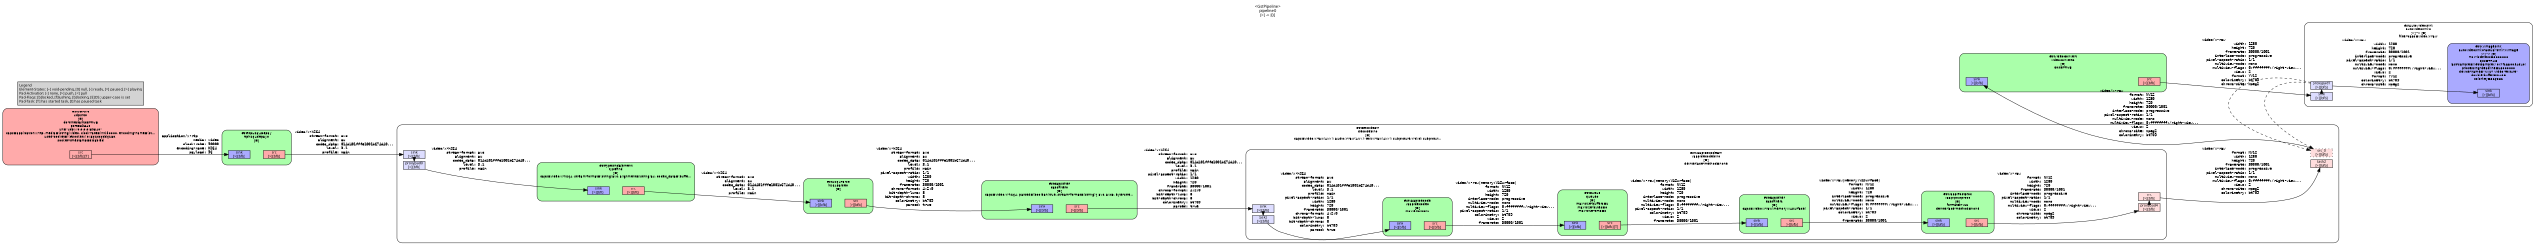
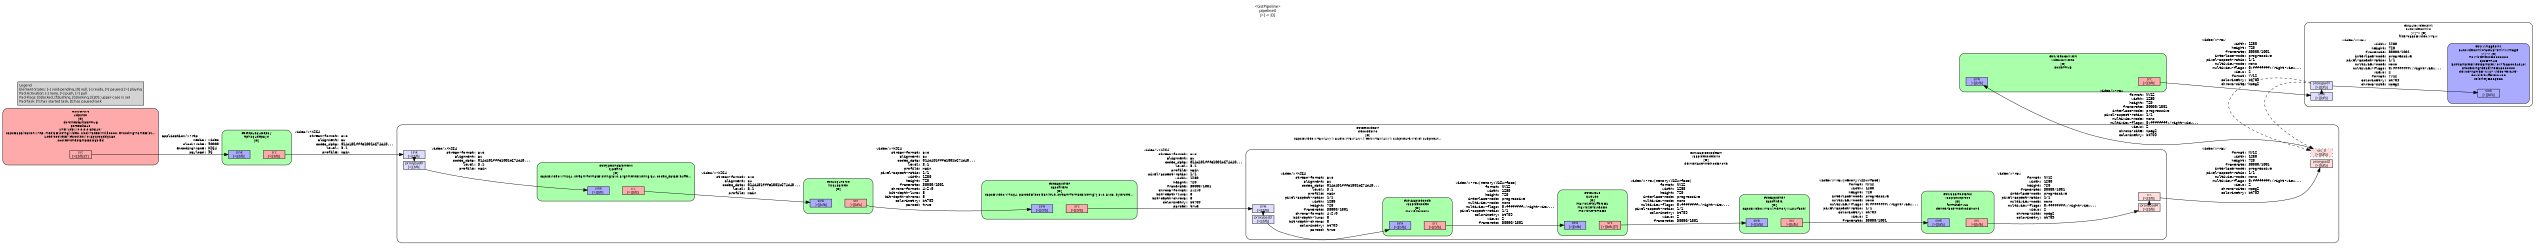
  digraph {
    fontname=sans
    fontsize=10
    label="<GstPipeline>\npipeline0\n[=] -> [0]"
    labelloc=t
    nodesep=.1
    rankdir=LR
    ranksep=.2
    node [color=black fillcolor="#aaaaff" fontname=sans fontsize=9 margin="0.0,0.0" shape=box style="filled,solid"]
    edge [fontname=monospace fontsize=9 labelfontsize=6]
    n1 [fillcolor="#ddddff" height=0.2 label="proxypad1\n[>][bfb]"]
    n2 [fillcolor="#ddddff" height=0.2 label="sink\n[>][bfb]"]
    n3 [height=0.2 label="sink\n[>][bfb]"]
    n4 [height=0.2 label="sink\n[>][bfb]"]
    n5 [fillcolor="#ffaaaa" height=0.2 label="src\n[>][bfb]"]
    n6 [fillcolor="#ddddff" height=0.2 label="proxypad0\n[>][bfb]"]
    n7 [fillcolor="#ddddff" height=0.2 label="sink\n[>][bfb]"]
-   n8 [fillcolor="#ffdddd" height=0.2 label="task2\n[>][bfb]"]
+   n8 [fillcolor="#ffdddd" height=0.2 label="proxypad2\n[>][bfb]"]
    n9 [fillcolor="#ffdddd" height=0.2 label="src_0\n[>][bfb]" style="filled,dotted"]
-   n10 [fillcolor="#ddddff" height=0.2 label="task3\n[>][bfb]"]
+   n10 [fillcolor="#ddddff" height=0.2 label="proxypad3\n[>][bfb]"]
    n11 [fillcolor="#ddddff" height=0.2 label="sink\n[>][bfb]"]
    n12 [fillcolor="#ffdddd" height=0.2 label="proxypad4\n[>][bfb]"]
    n13 [fillcolor="#ffdddd" height=0.2 label="src\n[>][bfb]"]
    n14 [height=0.2 label="sink\n[>][bfb]"]
    n15 [fillcolor="#ffaaaa" height=0.2 label="src\n[>][bfb]"]
    n16 [height=0.2 label="sink\n[>][bfb]"]
    n17 [fillcolor="#ffaaaa" height=0.2 label="src\n[>][bfb]"]
    n18 [height=0.2 label="sink\n[>][bfb]"]
    n19 [fillcolor="#ffaaaa" height=0.2 label="src\n[>][bfb][T]"]
    n20 [height=0.2 label="sink\n[>][bfb]"]
    n21 [fillcolor="#ffaaaa" height=0.2 label="src\n[>][bfb]"]
    n22 [height=0.2 label="sink\n[>][bfb]"]
    n23 [fillcolor="#ffaaaa" height=0.2 label="src\n[>][bfb]"]
    n24 [height=0.2 label="sink\n[>][bfb]"]
    n25 [fillcolor="#ffaaaa" height=0.2 label="src\n[>][bfb]"]
    n26 [height=0.2 label="sink\n[>][bfb]"]
    n27 [fillcolor="#ffaaaa" height=0.2 label="src\n[>][bfb]"]
    n28 [height=0.2 label="sink\n[>][bfb]"]
    n29 [fillcolor="#ffaaaa" height=0.2 label="src\n[>][bfb]"]
    n30 [fillcolor="#ffaaaa" height=0.2 label="src\n[>][bfb][T]"]
    n31 [label="Legend\lElement-States: [~] void-pending, [0] null, [-] ready, [=] paused, [>] playing\lPad-Activation: [-] none, [>] push, [<] pull\lPad-Flags: [b]locked, [f]lushing, [b]locking, [E]OS; upper-case is set\lPad-Task: [T] has started task, [t] has paused task\l" margin="0.05,0.05" style=filled color="" fillcolor=""]
    subgraph cluster_1 {
      color=black
      fillcolor="#ffffff"
      fontname="Bitstream Vera Sans"
      fontsize=8
      label="GstAutoVideoSink\nautovideosink0\n[>] -> [=]\nfilter-caps=video/x-raw"
      style="filled,rounded"
      subgraph cluster_2 {
        color=black
        fillcolor="#ffffff"
        fontname="Bitstream Vera Sans"
        fontsize=8
        label=""
        style=invis
        n1
        n2
      }
      subgraph cluster_3 {
        color=black
        fillcolor="#aaaaff"
        fontname="Bitstream Vera Sans"
        fontsize=8
        label="GstXvImageSink\nautovideosink0-actual-sink-xvimage\n[>] -> [=]\nmax-lateness=5000000\nqos=TRUE\nlast-sample=((GstSample*) 0x7f1a30094d40)\nprocessing-deadline=15000000\ndevice-name=\"NV17 Video Texture\"\ndouble-buffer=FALSE\ncolorkey=526352"
        style="filled,rounded"
        subgraph cluster_4 {
          color=black
          fillcolor="#aaaaff"
          fontname="Bitstream Vera Sans"
          fontsize=8
          label=""
          style=invis
          n3
        }
      }
    }
    subgraph cluster_5 {
      color=black
      fillcolor="#aaffaa"
      fontname="Bitstream Vera Sans"
      fontsize=8
      label="GstVideoConvert\nvideoconvert0\n[=]\nqos=TRUE"
      style="filled,rounded"
      subgraph cluster_6 {
        color=black
        fillcolor="#aaffaa"
        fontname="Bitstream Vera Sans"
        fontsize=8
        label=""
        style=invis
        n4
      }
      subgraph cluster_7 {
        color=black
        fillcolor="#aaffaa"
        fontname="Bitstream Vera Sans"
        fontsize=8
        label=""
        style=invis
        n5
      }
    }
    subgraph cluster_8 {
      color=black
      fillcolor="#ffffff"
      fontname="Bitstream Vera Sans"
      fontsize=8
      label="GstDecodeBin\ndecodebin0\n[=]\ncaps=video/x-raw(ANY); audio/x-raw(ANY); text/x-raw(ANY); subpicture/x-dvd; subpictur…"
      style="filled,rounded"
      subgraph cluster_9 {
        color=black
        fillcolor="#ffffff"
        fontname="Bitstream Vera Sans"
        fontsize=8
        label=""
        style=invis
        n6
        n7
      }
      subgraph cluster_10 {
        color=black
        fillcolor="#ffffff"
        fontname="Bitstream Vera Sans"
        fontsize=8
        label=""
        style=invis
        n8
        n9
      }
      subgraph cluster_11 {
        color=black
        fillcolor="#ffffff"
        fontname="Bitstream Vera Sans"
        fontsize=8
        label="GstVaapiDecodeBin\nvaapidecodebin0\n[=]\ndeinterlace-method=none"
        style="filled,rounded"
        subgraph cluster_12 {
          color=black
          fillcolor="#ffffff"
          fontname="Bitstream Vera Sans"
          fontsize=8
          label=""
          style=invis
          n10
          n11
        }
        subgraph cluster_13 {
          color=black
          fillcolor="#ffffff"
          fontname="Bitstream Vera Sans"
          fontsize=8
          label=""
          style=invis
          n12
          n13
        }
        subgraph cluster_14 {
          color=black
          fillcolor="#aaffaa"
          fontname="Bitstream Vera Sans"
          fontsize=8
          label="GstVaapiPostproc\nvaapipostproc0\n[=]\nformat=nv12\ndeinterlace-method=none"
          style="filled,rounded"
          subgraph cluster_15 {
            color=black
            fillcolor="#aaffaa"
            fontname="Bitstream Vera Sans"
            fontsize=8
            label=""
            style=invis
            n14
          }
          subgraph cluster_16 {
            color=black
            fillcolor="#aaffaa"
            fontname="Bitstream Vera Sans"
            fontsize=8
            label=""
            style=invis
            n15
          }
        }
        subgraph cluster_17 {
          color=black
          fillcolor="#aaffaa"
          fontname="Bitstream Vera Sans"
          fontsize=8
          label="GstCapsFilter\ncapsfilter1\n[=]\ncaps=video/x-raw(memory:VASurface)"
          style="filled,rounded"
          subgraph cluster_18 {
            color=black
            fillcolor="#aaffaa"
            fontname="Bitstream Vera Sans"
            fontsize=8
            label=""
            style=invis
            n16
          }
          subgraph cluster_19 {
            color=black
            fillcolor="#aaffaa"
            fontname="Bitstream Vera Sans"
            fontsize=8
            label=""
            style=invis
            n17
          }
        }
        subgraph cluster_20 {
          color=black
          fillcolor="#aaffaa"
          fontname="Bitstream Vera Sans"
          fontsize=8
          label="GstQueue\nqueue0\n[=]\nmax-size-buffers=1\nmax-size-bytes=0\nmax-size-time=0"
          style="filled,rounded"
          subgraph cluster_21 {
            color=black
            fillcolor="#aaffaa"
            fontname="Bitstream Vera Sans"
            fontsize=8
            label=""
            style=invis
            n18
          }
          subgraph cluster_22 {
            color=black
            fillcolor="#aaffaa"
            fontname="Bitstream Vera Sans"
            fontsize=8
            label=""
            style=invis
            n19
          }
        }
        subgraph cluster_23 {
          color=black
          fillcolor="#aaffaa"
          fontname="Bitstream Vera Sans"
          fontsize=8
          label="GstVaapiDecode\nvaapidecode0\n[=]\nmax-errors=-1"
          style="filled,rounded"
          subgraph cluster_24 {
            color=black
            fillcolor="#aaffaa"
            fontname="Bitstream Vera Sans"
            fontsize=8
            label=""
            style=invis
            n20
          }
          subgraph cluster_25 {
            color=black
            fillcolor="#aaffaa"
            fontname="Bitstream Vera Sans"
            fontsize=8
            label=""
            style=invis
            n21
          }
        }
      }
      subgraph cluster_26 {
        color=black
        fillcolor="#aaffaa"
        fontname="Bitstream Vera Sans"
        fontsize=8
        label="GstCapsFilter\ncapsfilter0\n[=]\ncaps=video/x-h264, parsed=(boolean)true, stream-format=(string){ avc, avc3, byte-stre…"
        style="filled,rounded"
        subgraph cluster_27 {
          color=black
          fillcolor="#aaffaa"
          fontname="Bitstream Vera Sans"
          fontsize=8
          label=""
          style=invis
          n22
        }
        subgraph cluster_28 {
          color=black
          fillcolor="#aaffaa"
          fontname="Bitstream Vera Sans"
          fontsize=8
          label=""
          style=invis
          n23
        }
      }
      subgraph cluster_29 {
        color=black
        fillcolor="#aaffaa"
        fontname="Bitstream Vera Sans"
        fontsize=8
        label="GstH264Parse\nh264parse0\n[=]"
        style="filled,rounded"
        subgraph cluster_30 {
          color=black
          fillcolor="#aaffaa"
          fontname="Bitstream Vera Sans"
          fontsize=8
          label=""
          style=invis
          n24
        }
        subgraph cluster_31 {
          color=black
          fillcolor="#aaffaa"
          fontname="Bitstream Vera Sans"
          fontsize=8
          label=""
          style=invis
          n25
        }
      }
      subgraph cluster_32 {
        color=black
        fillcolor="#aaffaa"
        fontname="Bitstream Vera Sans"
        fontsize=8
        label="GstTypeFindElement\ntypefind\n[=]\ncaps=video/x-h264, stream-format=(string)avc, alignment=(string)au, codec_data=(buffe…"
        style="filled,rounded"
        subgraph cluster_33 {
          color=black
          fillcolor="#aaffaa"
          fontname="Bitstream Vera Sans"
          fontsize=8
          label=""
          style=invis
          n26
        }
        subgraph cluster_34 {
          color=black
          fillcolor="#aaffaa"
          fontname="Bitstream Vera Sans"
          fontsize=8
          label=""
          style=invis
          n27
        }
      }
    }
    subgraph cluster_35 {
      color=black
      fillcolor="#aaffaa"
      fontname="Bitstream Vera Sans"
      fontsize=8
      label="GstRtpH264Depay\nrtph264depay0\n[=]"
      style="filled,rounded"
      subgraph cluster_36 {
        color=black
        fillcolor="#aaffaa"
        fontname="Bitstream Vera Sans"
        fontsize=8
        label=""
        style=invis
        n28
      }
      subgraph cluster_37 {
        color=black
        fillcolor="#aaffaa"
        fontname="Bitstream Vera Sans"
        fontsize=8
        label=""
        style=invis
        n29
      }
    }
    subgraph cluster_38 {
      color=black
      fillcolor="#ffaaaa"
      fontname="Bitstream Vera Sans"
      fontsize=8
      label="GstUDPSrc\nudpsrc0\n[=]\ndo-timestamp=TRUE\nport=59540\nuri=\"udp://0.0.0.0:59540\"\ncaps=application/x-rtp, media=(string)video, clock-rate=(int)90000, encoding-name=(st…\nused-socket=((GSocket*) 0x562cc6dd6130)\nsocket-timestamp=disabled"
      style="filled,rounded"
      subgraph cluster_39 {
        color=black
        fillcolor="#ffaaaa"
        fontname="Bitstream Vera Sans"
        fontsize=8
        label=""
        style=invis
        n30
      }
    }
    n1 -> n3 [label="video/x-raw\l               width: 1280\l              height: 720\l           framerate: 30000/1001\l      interlace-mode: progressive\l  pixel-aspect-ratio: 1/1\l      multiview-mode: mono\l     multiview-flags: 0:ffffffff:/right-view...\l               views: 2\l              format: YV12\l         colorimetry: bt709\l         chroma-site: mpeg2\l"]
    n1 -> n9 [minlen=0 style=dashed]
    n2 -> n1 [minlen=0 style=dashed]
    n4 -> n5 [style=invis]
    n5 -> n2 [label="video/x-raw\l               width: 1280\l              height: 720\l           framerate: 30000/1001\l      interlace-mode: progressive\l  pixel-aspect-ratio: 1/1\l      multiview-mode: mono\l     multiview-flags: 0:ffffffff:/right-view...\l               views: 2\l              format: YV12\l         colorimetry: bt709\l         chroma-site: mpeg2\l"]
    n6 -> n26 [label="video/x-h264\l       stream-format: avc\l           alignment: au\l          codec_data: 014d401fffe1001b674d40...\l               level: 3.1\l             profile: main\l"]
    n7 -> n6 [minlen=0 style=dashed]
    n7 -> n9 [style=invis]
    n9 -> n4 [label="video/x-raw\l              format: NV12\l               width: 1280\l              height: 720\l           framerate: 30000/1001\l      interlace-mode: progressive\l  pixel-aspect-ratio: 1/1\l      multiview-mode: mono\l     multiview-flags: 0:ffffffff:/right-view...\l               views: 2\l         chroma-site: mpeg2\l         colorimetry: bt709\l"]
    n10 -> n20 [label="video/x-h264\l       stream-format: avc\l           alignment: au\l          codec_data: 014d401fffe1001b674d40...\l               level: 3.1\l             profile: main\l  pixel-aspect-ratio: 1/1\l               width: 1280\l              height: 720\l           framerate: 30000/1001\l       chroma-format: 4:2:0\l      bit-depth-luma: 8\l    bit-depth-chroma: 8\l         colorimetry: bt709\l              parsed: true\l"]
    n11 -> n10 [minlen=0 style=dashed]
    n11 -> n13 [style=invis]
    n12 -> n13 [minlen=0 style=dashed]
    n13 -> n8 [label="video/x-raw\l              format: NV12\l               width: 1280\l              height: 720\l           framerate: 30000/1001\l      interlace-mode: progressive\l  pixel-aspect-ratio: 1/1\l      multiview-mode: mono\l     multiview-flags: 0:ffffffff:/right-view...\l               views: 2\l         chroma-site: mpeg2\l         colorimetry: bt709\l"]
    n14 -> n15 [style=invis]
    n15 -> n12 [label="video/x-raw\l              format: NV12\l               width: 1280\l              height: 720\l           framerate: 30000/1001\l      interlace-mode: progressive\l  pixel-aspect-ratio: 1/1\l      multiview-mode: mono\l     multiview-flags: 0:ffffffff:/right-view...\l               views: 2\l         chroma-site: mpeg2\l         colorimetry: bt709\l"]
    n16 -> n17 [style=invis]
    n17 -> n14 [label="video/x-raw(memory:VASurface)\l              format: NV12\l               width: 1280\l              height: 720\l      interlace-mode: progressive\l      multiview-mode: mono\l     multiview-flags: 0:ffffffff:/right-view...\l  pixel-aspect-ratio: 1/1\l         colorimetry: bt709\l               views: 2\l           framerate: 30000/1001\l"]
    n18 -> n19 [style=invis]
    n19 -> n16 [label="video/x-raw(memory:VASurface)\l              format: NV12\l               width: 1280\l              height: 720\l      interlace-mode: progressive\l      multiview-mode: mono\l     multiview-flags: 0:ffffffff:/right-view...\l  pixel-aspect-ratio: 1/1\l         colorimetry: bt709\l               views: 2\l           framerate: 30000/1001\l"]
    n20 -> n21 [style=invis]
    n21 -> n18 [label="video/x-raw(memory:VASurface)\l              format: NV12\l               width: 1280\l              height: 720\l      interlace-mode: progressive\l      multiview-mode: mono\l     multiview-flags: 0:ffffffff:/right-view...\l  pixel-aspect-ratio: 1/1\l         colorimetry: bt709\l               views: 2\l           framerate: 30000/1001\l"]
    n22 -> n23 [style=invis]
    n23 -> n11 [label="video/x-h264\l       stream-format: avc\l           alignment: au\l          codec_data: 014d401fffe1001b674d40...\l               level: 3.1\l             profile: main\l  pixel-aspect-ratio: 1/1\l               width: 1280\l              height: 720\l           framerate: 30000/1001\l       chroma-format: 4:2:0\l      bit-depth-luma: 8\l    bit-depth-chroma: 8\l         colorimetry: bt709\l              parsed: true\l"]
    n24 -> n25 [style=invis]
    n25 -> n22 [label="video/x-h264\l       stream-format: avc\l           alignment: au\l          codec_data: 014d401fffe1001b674d40...\l               level: 3.1\l             profile: main\l  pixel-aspect-ratio: 1/1\l               width: 1280\l              height: 720\l           framerate: 30000/1001\l       chroma-format: 4:2:0\l      bit-depth-luma: 8\l    bit-depth-chroma: 8\l         colorimetry: bt709\l              parsed: true\l"]
    n26 -> n27 [style=invis]
    n27 -> n24 [label="video/x-h264\l       stream-format: avc\l           alignment: au\l          codec_data: 014d401fffe1001b674d40...\l               level: 3.1\l             profile: main\l"]
    n28 -> n29 [style=invis]
    n29 -> n7 [label="video/x-h264\l       stream-format: avc\l           alignment: au\l          codec_data: 014d401fffe1001b674d40...\l               level: 3.1\l             profile: main\l"]
    n30 -> n28 [label="application/x-rtp\l               media: video\l          clock-rate: 90000\l       encoding-name: H264\l             payload: 96\l"]
  }
